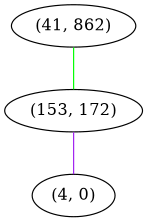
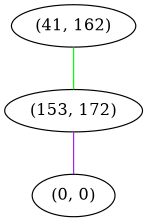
  graph {
-   "(41, 162)" [label="(41, 862)"]
+   "(41, 162)"
    "(153, 172)"
-   "(0, 0)" [label="(4, 0)"]
+   "(0, 0)"
    "(41, 162)" -- "(153, 172)" [color=green weight=2]
    "(153, 172)" -- "(0, 0)" [color=purple weight=4]
  }
